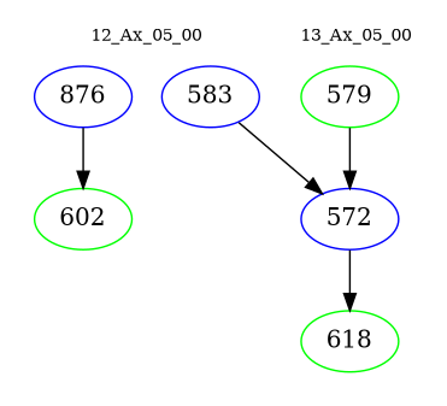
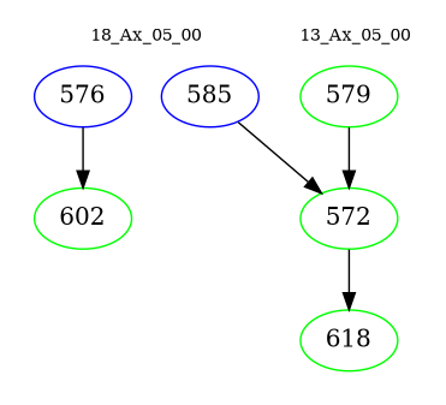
  digraph {
    node [color=blue]
    edge [color=black]
-   n1 [label=583]
-   n2 [label=876]
+   n1 [label=585]
+   n2 [label=576]
    n3 [color=green label=602]
    n4 [color=green label=579]
-   n5 [label=572]
+   n5 [color=green label=572]
    n6 [color=green label=618]
    subgraph cluster_1 {
      color=white
      fontsize=10
-     label="12_Ax_05_00"
+     label="18_Ax_05_00"
      n1
      n2
      n3
    }
    subgraph cluster_2 {
      color=white
      fontsize=10
      label="13_Ax_05_00"
      n4
      n5
      n6
    }
    n1 -> n5
    n2 -> n3
    n4 -> n5
    n5 -> n6
  }
